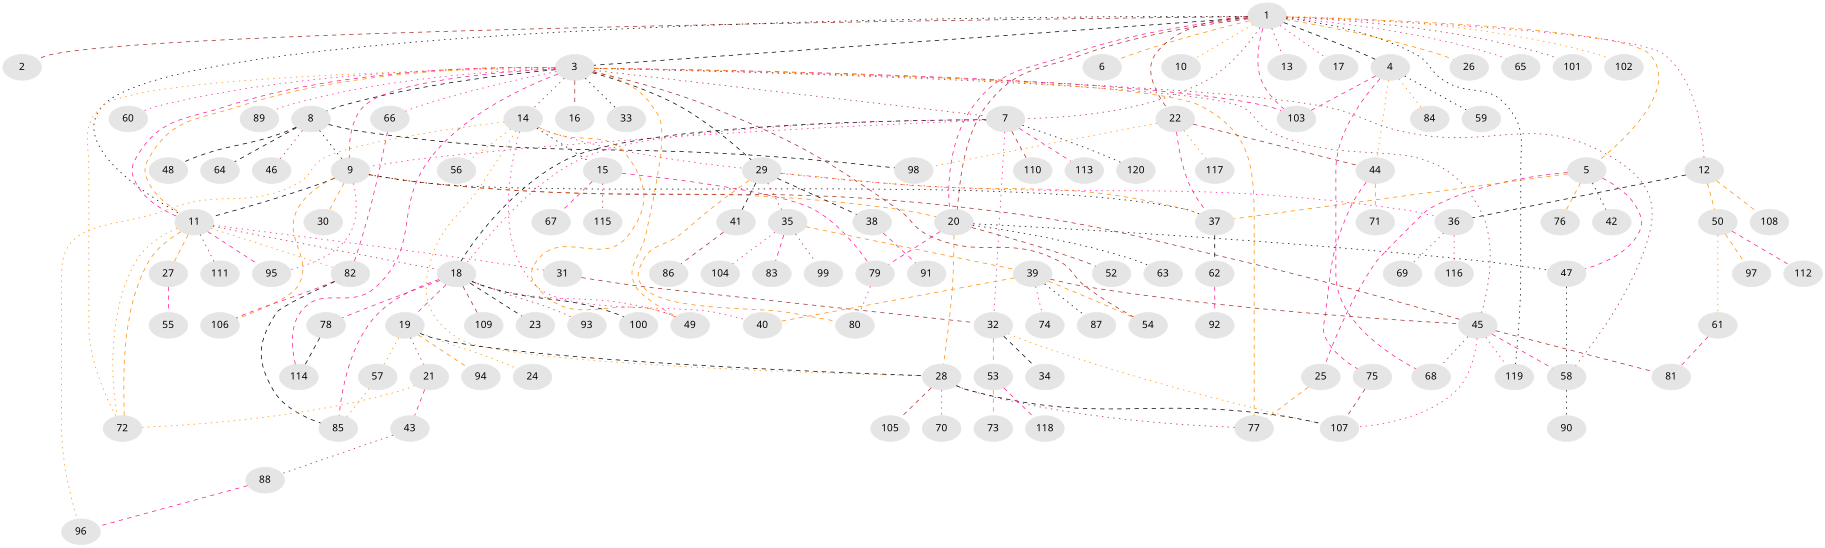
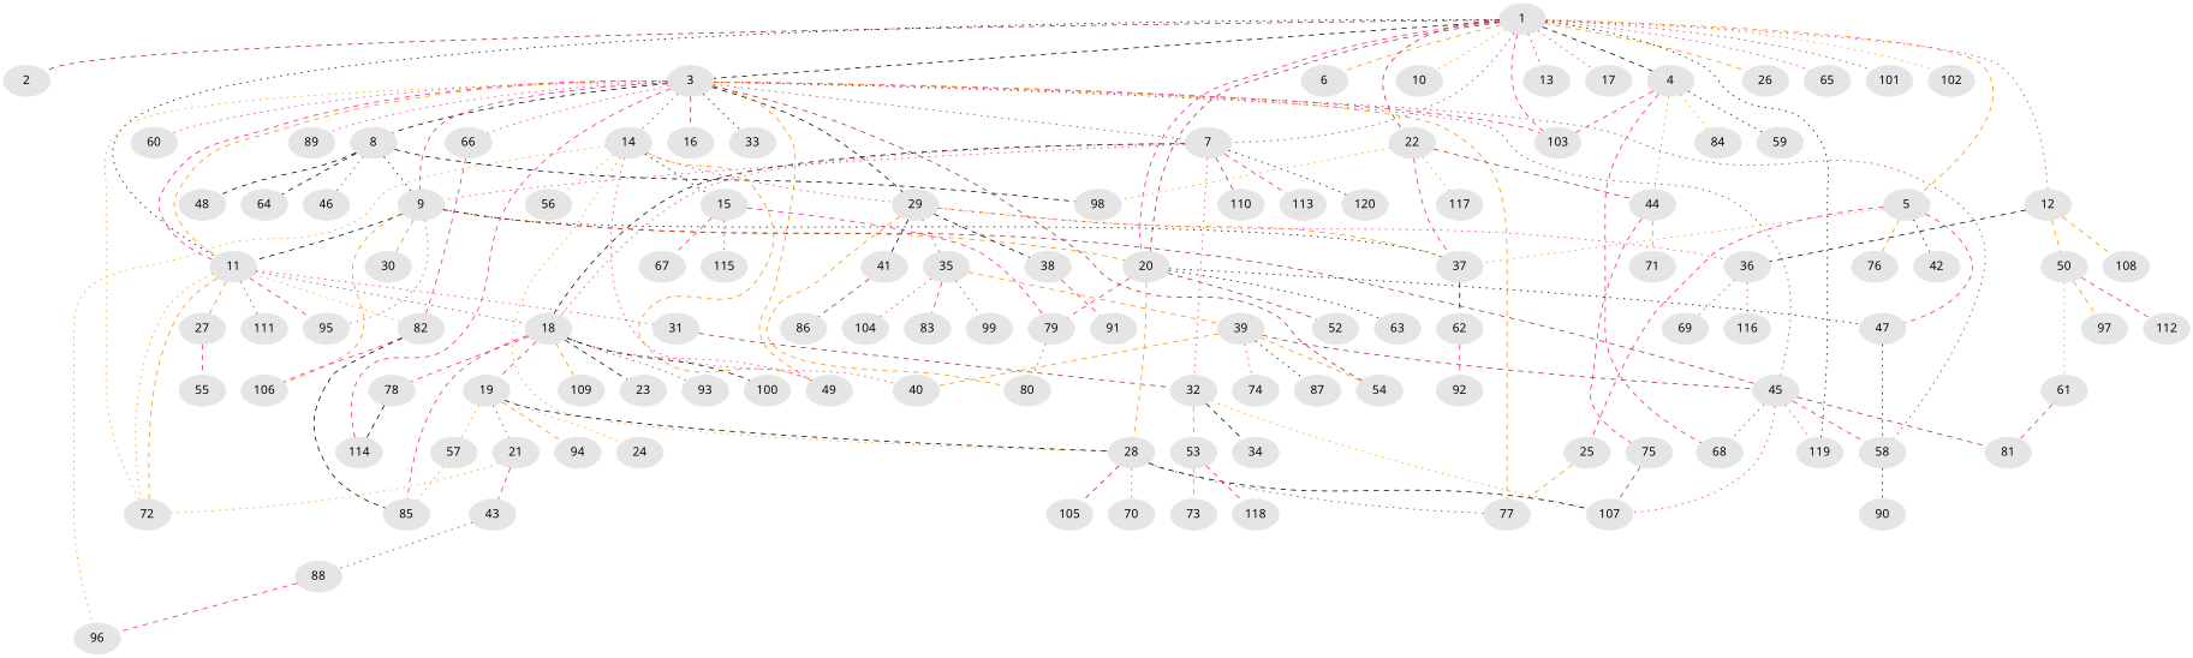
  graph {
    fontname="Noto Sans"
    node [color=gray90 fontname="Noto Sans" style=filled]
    edge [color=deeppink fontname="Noto Sans" style=dashed]
    1
    2
    3
    4
    5
    6
    7
    10
    11
    12
    13
    17
    20
    22
    26
    65
    101
    102
    103
    119
    8
    9
    14
    16
    29
    33
    45
    49
    54
    58
    60
    66
    72
    77
    89
    114
    44
    59
    68
    84
    25
    37
    42
    47
    76
    18
    32
    110
    113
    120
    95
    27
    31
    82
    111
    36
    50
    108
    28
    79
    52
    63
    98
    117
    46
    48
    64
    30
    106
    15
    40
    56
    96
    35
    38
    41
    80
    107
    81
    90
    71
    75
    62
    19
    23
    78
    85
    93
    100
    109
    34
    53
    55
    69
    116
    61
    97
    112
    67
    115
    70
    105
    21
    24
    57
    94
    43
    88
    39
    83
    99
    104
    91
    86
    73
    118
    74
    87
    92
    1 -- 2 [color=brown]
    1 -- 3 [color=black]
    1 -- 4 [color=black]
    1 -- 5 [color=darkorange]
    1 -- 6 [color=darkorange]
    1 -- 7 [color=brown style=dotted]
    1 -- 10 [color=darkorange style=dotted]
    1 -- 11 [color=black style=dotted]
    1 -- 12 [style=dotted]
    1 -- 13 [color=brown style=dotted]
    1 -- 17 [style=dotted]
    1 -- 20
    1 -- 20 [color=brown]
    1 -- 22 [color=brown]
    1 -- 26 [color=darkorange]
    1 -- 65 [style=dotted]
    1 -- 101 [color=brown style=dotted]
    1 -- 102 [color=darkorange style=dotted]
    1 -- 103
    1 -- 119 [color=black style=dotted]
    3 -- 7 [color=brown style=dotted]
    3 -- 11
    3 -- 11 [color=darkorange]
    3 -- 103
    3 -- 8 [color=black]
    3 -- 9
    3 -- 14 [color=brown style=dotted]
    3 -- 16 [color=brown]
    3 -- 29 [color=black]
    3 -- 33 [color=black style=dotted]
    3 -- 45 [color=brown style=dotted]
    3 -- 49 [color=darkorange]
    3 -- 54 [color=brown]
    3 -- 58 [color=brown style=dotted]
    3 -- 60 [style=dotted]
    3 -- 66 [style=dotted]
    3 -- 72 [color=darkorange style=dotted]
    3 -- 77 [color=darkorange]
    3 -- 89 [style=dotted]
    3 -- 114
    4 -- 103
    4 -- 44 [color=darkorange style=dotted]
    4 -- 59 [color=black style=dotted]
    4 -- 68
    4 -- 84 [color=darkorange style=dotted]
    5 -- 25
-   5 -- 37 [color=darkorange]
+   5 -- 37 [color=darkorange style=dotted]
    5 -- 42 [color=black style=dotted]
    5 -- 47
    5 -- 76 [color=darkorange]
    7 -- 9 [style=dotted]
    7 -- 18 [color=black]
    7 -- 18 [style=dotted]
    7 -- 32 [style=dotted]
    7 -- 110 [color=brown]
    7 -- 113
    7 -- 120 [color=black style=dotted]
    11 -- 72 [color=darkorange style=dotted]
    11 -- 72 [color=darkorange]
    11 -- 18 [color=brown style=dotted]
    11 -- 95
    11 -- 27 [color=darkorange]
    11 -- 31 [style=dotted]
    11 -- 82 [color=darkorange style=dotted]
    11 -- 111 [color=brown style=dotted]
    12 -- 36 [color=black]
    12 -- 50 [color=darkorange]
    12 -- 108 [color=darkorange]
    20 -- 47 [color=black style=dotted]
    20 -- 28 [color=darkorange]
    20 -- 79
    20 -- 52 [color=brown]
    20 -- 63 [color=black style=dotted]
    22 -- 44 [color=brown]
    22 -- 37
    22 -- 98 [color=darkorange style=dotted]
    22 -- 117 [color=darkorange style=dotted]
    8 -- 9 [color=black style=dotted]
    8 -- 98 [color=black]
    8 -- 46 [color=brown style=dotted]
    8 -- 48 [color=black]
    8 -- 64 [color=black]
    9 -- 11 [color=black]
    9 -- 20 [color=darkorange]
    9 -- 45 [color=brown]
    9 -- 37 [color=black style=dotted]
    9 -- 95 [style=dotted]
    9 -- 30 [color=darkorange]
    9 -- 106 [color=darkorange]
    14 -- 29 [style=dotted]
    14 -- 49 [color=darkorange]
    14 -- 28 [color=darkorange style=dotted]
    14 -- 15 [color=black style=dotted]
    14 -- 40 [style=dotted]
    14 -- 56 [color=darkorange style=dotted]
    14 -- 96 [color=darkorange style=dotted]
    29 -- 37 [color=darkorange]
    29 -- 36 [style=dotted]
    29 -- 35 [color=brown style=dotted]
    29 -- 38 [color=black]
    29 -- 41 [color=black]
    29 -- 80 [color=darkorange]
    45 -- 119 [style=dotted]
    45 -- 58
    45 -- 68 [color=brown style=dotted]
    45 -- 107 [style=dotted]
    45 -- 81 [color=brown]
    58 -- 90 [color=black style=dotted]
    66 -- 82
    44 -- 71 [color=darkorange]
    44 -- 75
    25 -- 77 [color=darkorange]
    37 -- 62 [color=black]
    47 -- 58 [color=black style=dotted]
    18 -- 49 [style=dotted]
    18 -- 19
    18 -- 23 [color=black]
    18 -- 78
    18 -- 85
    18 -- 93 [color=brown style=dotted]
    18 -- 100 [color=black]
-   18 -- 109 [color=brown]
+   18 -- 109 [color=darkorange]
    32 -- 107 [color=darkorange style=dotted]
    32 -- 34 [color=black]
    32 -- 53 [color=darkorange]
    27 -- 55
    31 -- 32 [color=brown]
    82 -- 106
    82 -- 85 [color=black]
    36 -- 69 [style=dotted]
    36 -- 116 [style=dotted]
    50 -- 61 [color=darkorange style=dotted]
    50 -- 97 [color=darkorange]
    50 -- 112
    28 -- 77 [color=brown style=dotted]
    28 -- 107 [color=black]
    28 -- 70 [style=dotted]
    28 -- 105 [color=brown]
    79 -- 80 [style=dotted]
    15 -- 79
    15 -- 67
    15 -- 115 [color=brown style=dotted]
    35 -- 39 [color=darkorange]
    35 -- 83
    35 -- 99 [color=brown style=dotted]
    35 -- 104 [style=dotted]
    38 -- 91
    41 -- 86 [color=brown]
    75 -- 107 [color=brown]
    62 -- 92
    19 -- 28 [color=black]
    19 -- 21 [color=brown style=dotted]
    19 -- 24 [color=darkorange style=dotted]
    19 -- 57 [color=darkorange style=dotted]
    19 -- 94 [color=darkorange]
    78 -- 114 [color=black]
    53 -- 73 [color=darkorange]
    53 -- 118
    61 -- 81
    21 -- 72 [color=darkorange style=dotted]
    21 -- 43
    57 -- 85 [color=darkorange style=dotted]
    43 -- 88 [color=brown style=dotted]
    88 -- 96
    39 -- 45 [color=brown]
    39 -- 54 [color=darkorange]
    39 -- 40 [color=darkorange]
    39 -- 74 [style=dotted]
    39 -- 87 [color=black style=dotted]
  }
